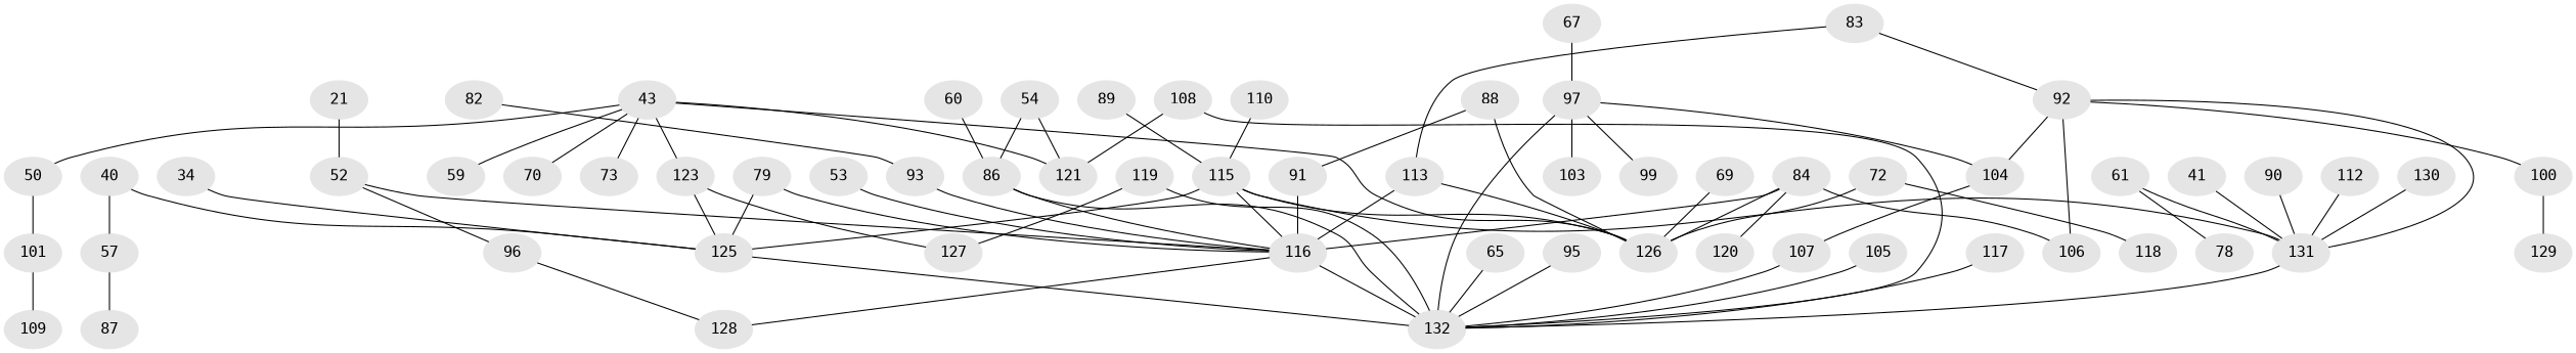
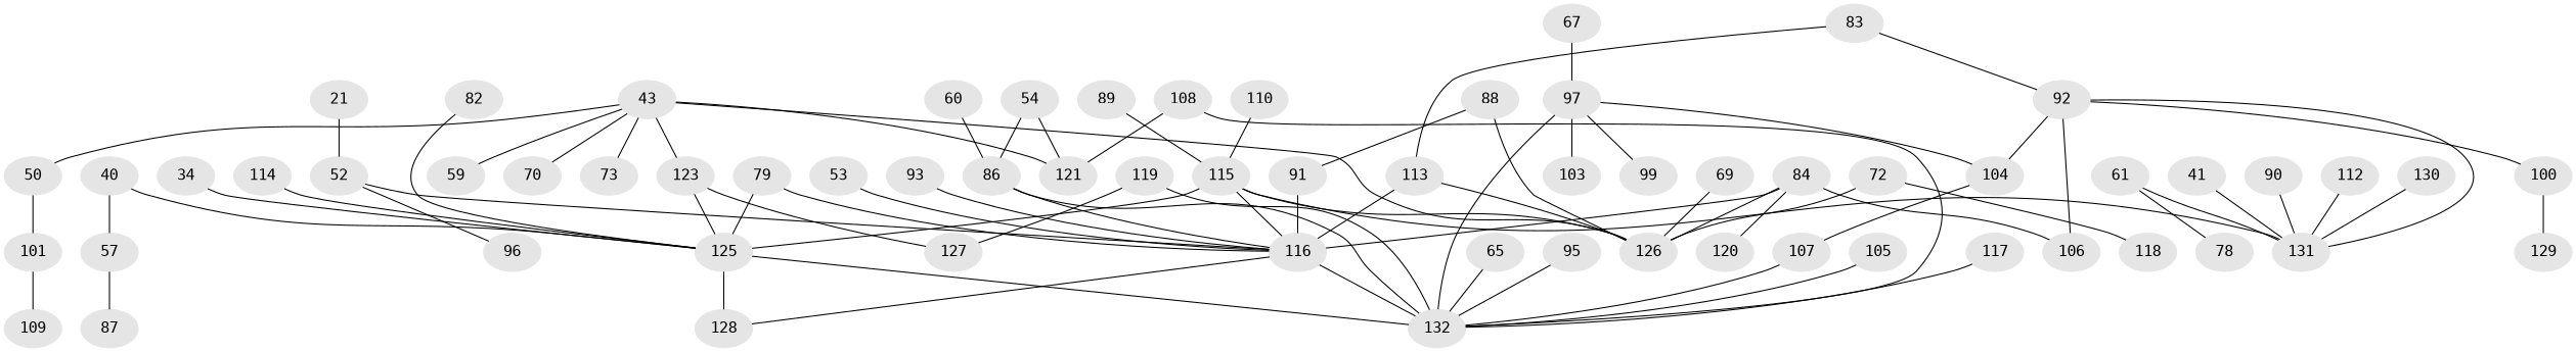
  graph {
    fontname="DejaVu Sans Mono"
    node [color=gray90 fontname="DejaVu Sans Mono" style=filled]
    edge [fontname="DejaVu Sans Mono"]
    116 [super="+32+33"]
    132 [super="+75+98"]
    128
    21
    52
    125 [super="+122+85"]
    34
    40
    57
    87
    131 [super="+30+36+39+124"]
    41
    43 [super="+37"]
    50
    59
    70
    73
    121 [super="+64"]
    123 [super="+74"]
    126 [super="+16+71"]
    101
    127 [super="+27"]
    115 [super="+111+94"]
    110
    109
    96
    53
    86 [super="+20+77"]
    54
    60
    61
    78
    65
    97 [super="+25"]
    104 [super="+68"]
    99
    103
    67
    69
    72
    118
    79
    82
    92 [super="+48+45"]
    106
    100
    83
    113 [super="+19+62"]
    84
    120
    88
    91
    89
    90
    129
    107 [super="+23+38+102"]
    93
    95
    105
    108
    112
+   114
    117
    119
    130
    116 -- 132 [weight=4]
    116 -- 128
    21 -- 52
    52 -- 116
    52 -- 96
    125 -- 132 [weight=3]
-   96 -- 128
+   125 -- 128
    34 -- 125
    40 -- 125
    40 -- 57
    57 -- 87
-   131 -- 132 [weight=3]
    41 -- 131
    43 -- 50
    43 -- 59
    43 -- 70
    43 -- 73
    43 -- 121
    43 -- 123
    43 -- 126 [weight=2]
    50 -- 101
    123 -- 125
    123 -- 127
    101 -- 109
    115 -- 116
    115 -- 125
    115 -- 131 [weight=2]
    115 -- 126
    110 -- 115
    53 -- 116
    86 -- 116
    86 -- 132
    54 -- 121
    54 -- 86
    60 -- 86
    61 -- 131
    61 -- 78
    65 -- 132
    97 -- 132 [weight=3]
    97 -- 104 [weight=2]
    97 -- 99
    97 -- 103
    104 -- 107
    67 -- 97
    69 -- 126
    72 -- 126
    72 -- 118
    79 -- 116
    79 -- 125
-   82 -- 93
+   82 -- 125
    92 -- 131
    92 -- 104
    92 -- 106
    92 -- 100
    100 -- 129
    83 -- 92
    83 -- 113
    113 -- 116 [weight=3]
    113 -- 126 [weight=2]
    84 -- 116
    84 -- 126
    84 -- 106
    84 -- 120
    88 -- 126
    88 -- 91
    91 -- 116
    89 -- 115
    90 -- 131
    107 -- 132
    93 -- 116
    95 -- 132
    105 -- 132
    108 -- 132
    108 -- 121 [weight=2]
    112 -- 131
+   114 -- 125
    117 -- 132
    119 -- 132
    119 -- 127
    130 -- 131
  }
